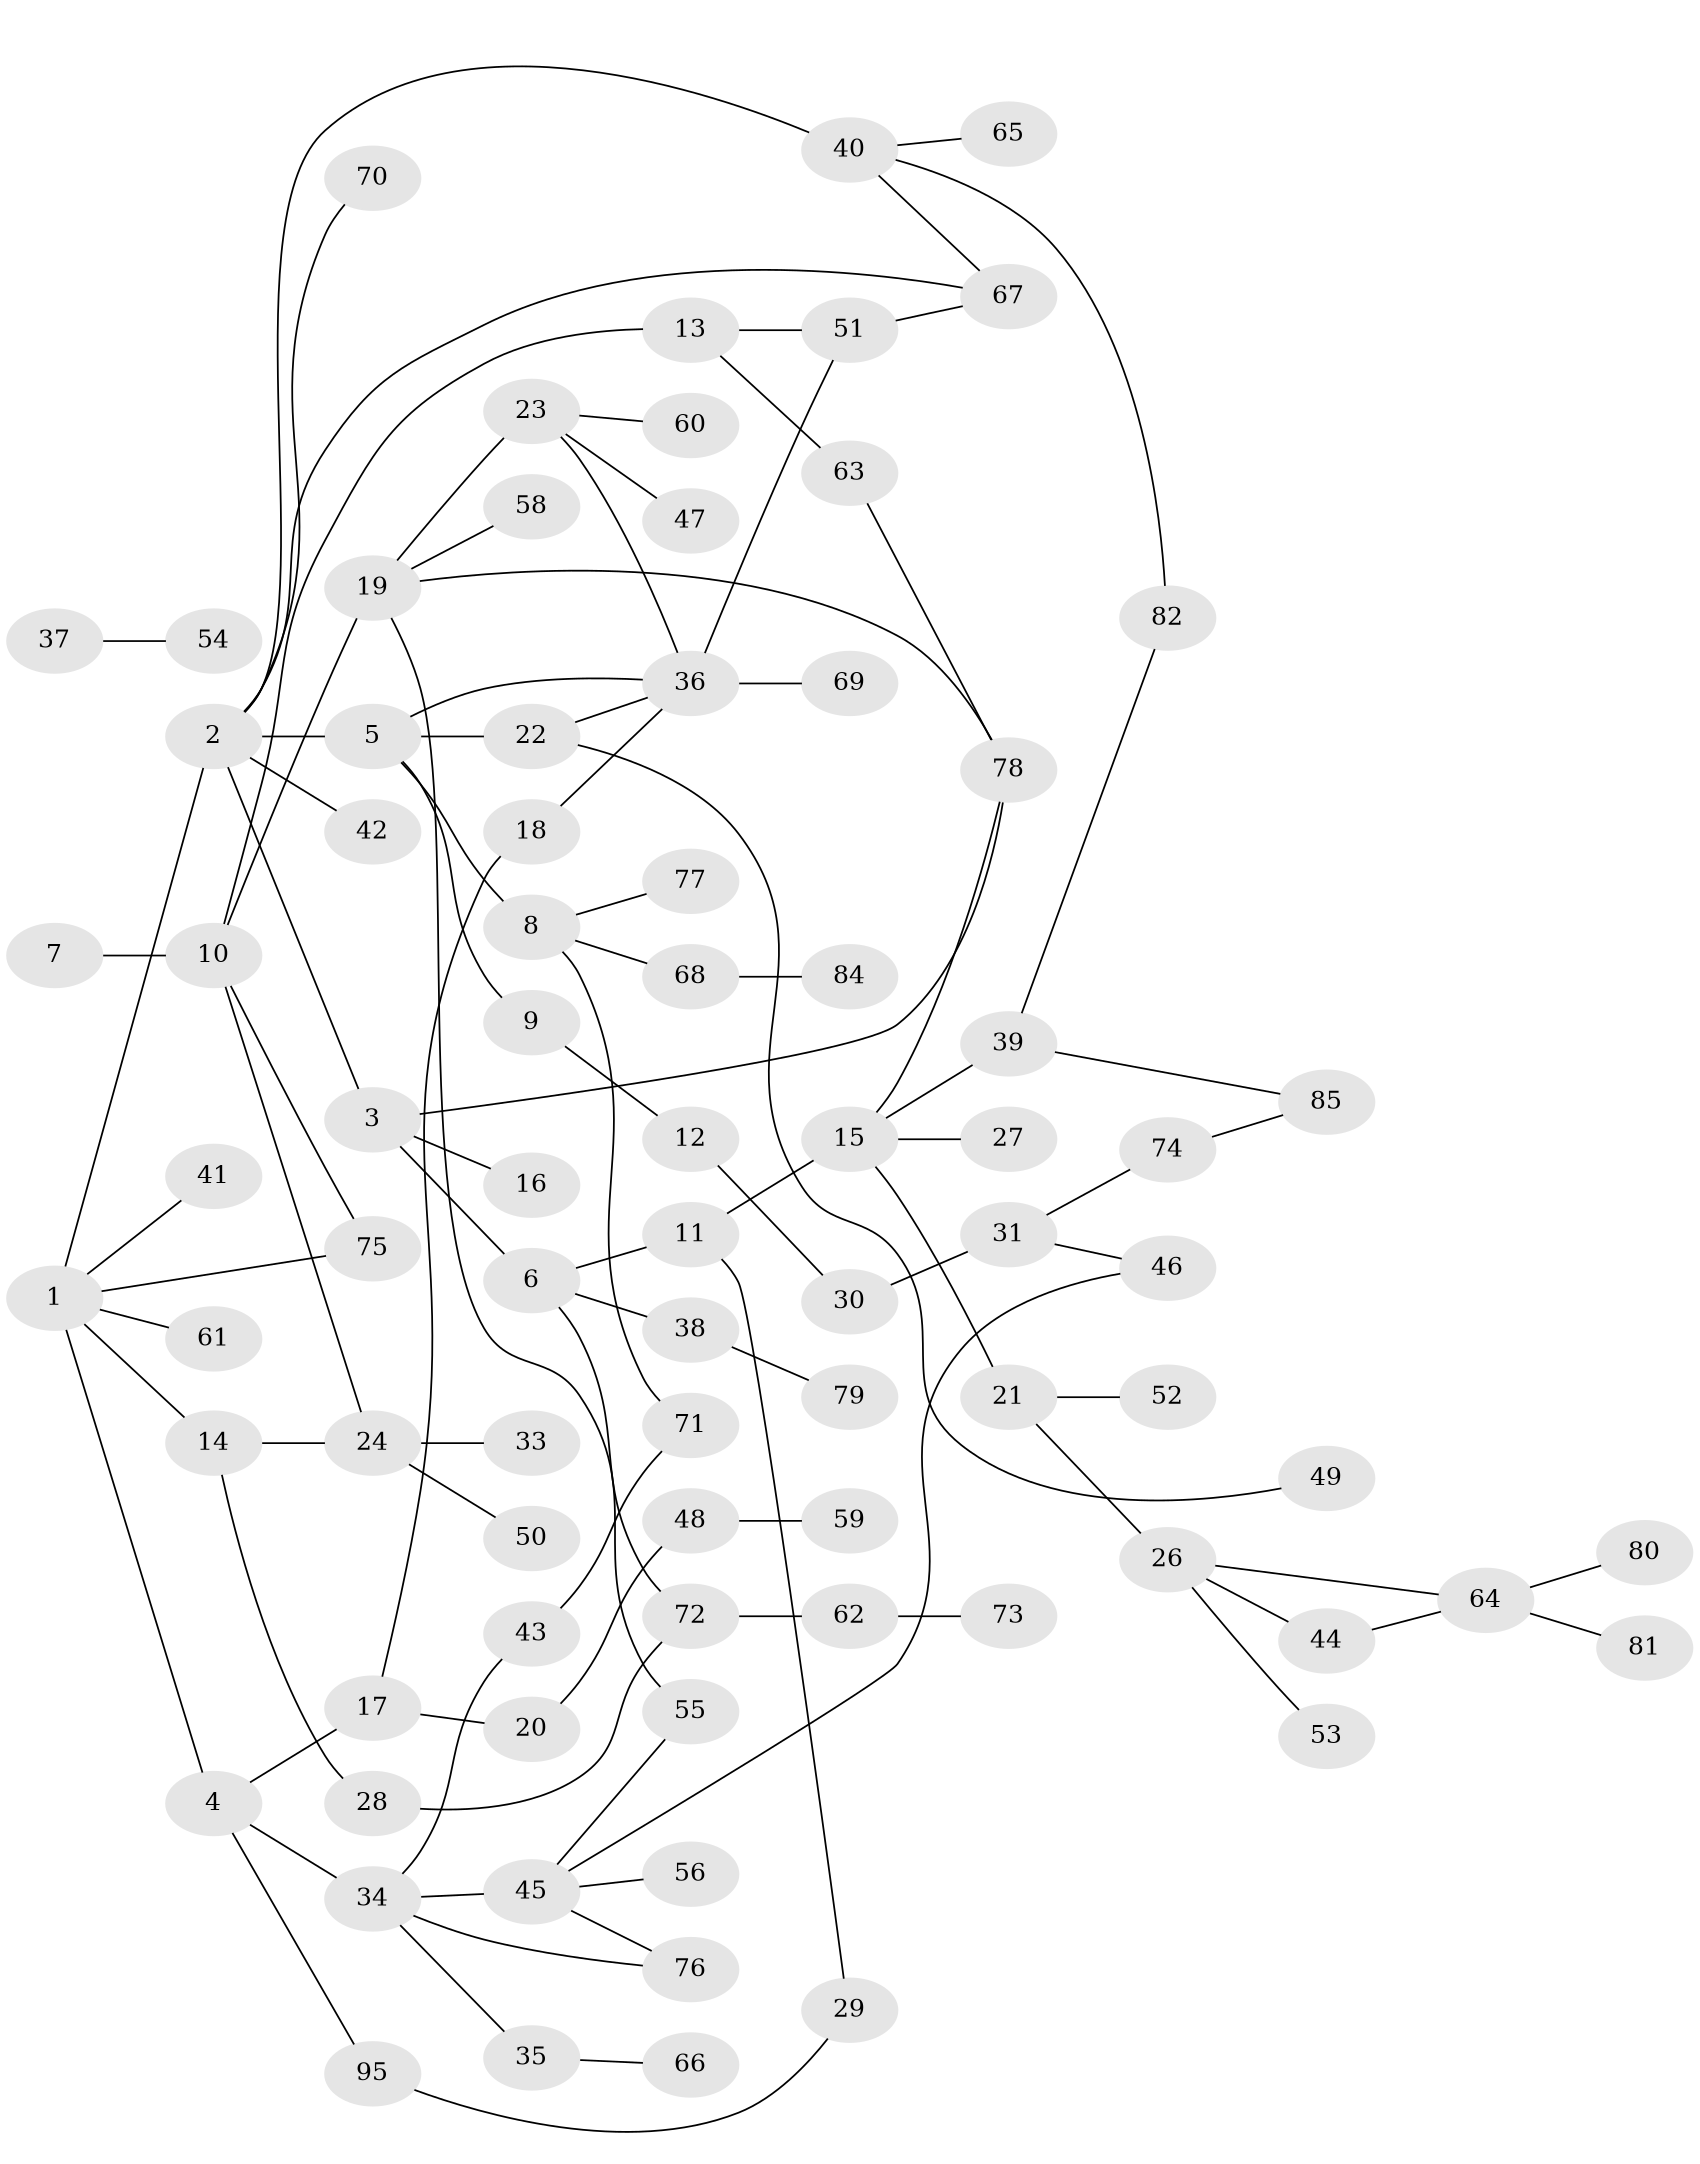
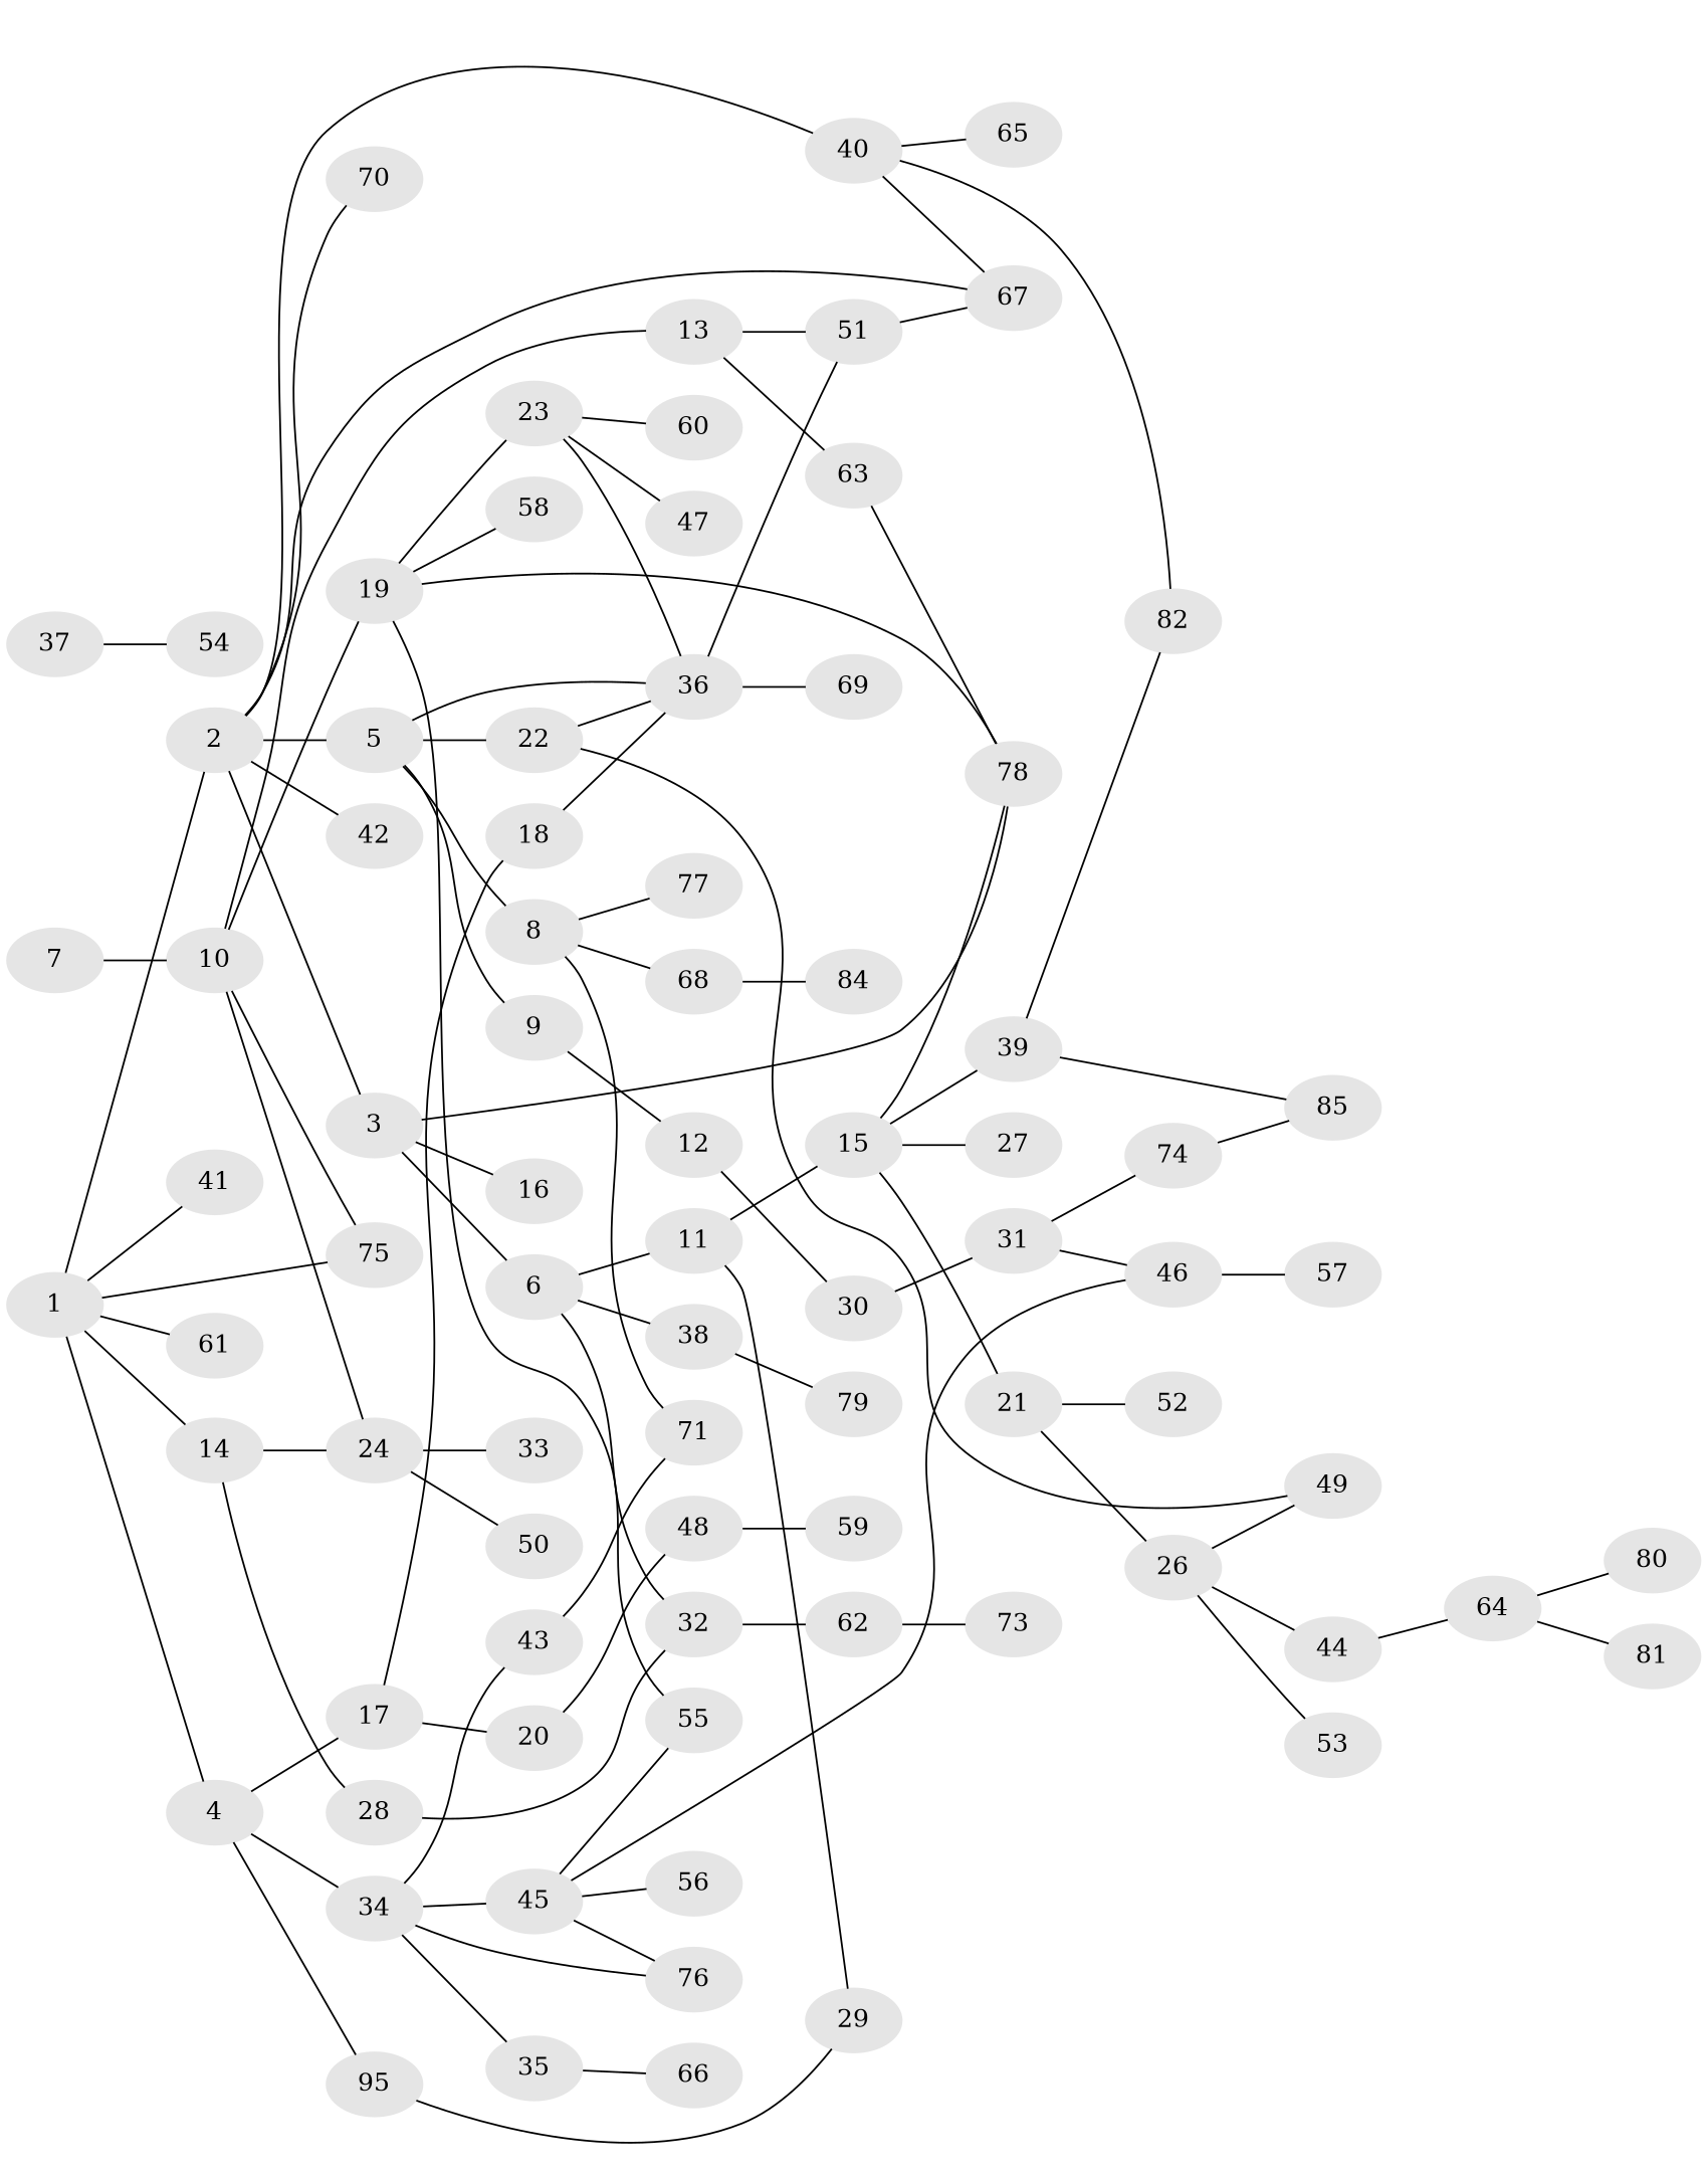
  graph {
    rankdir=LR
    node [color=gray90 style=filled]
    1
    2
    4
    14
    41
    61
    75
    3
    5
    40
    42
    67
    70
    17
    n15 [label=95]
    34
    24
    28
    6
    16
    78
    8
    9
    22
    36
    82
    65
    11
-   32 [label=72]
+   32
    38
    18
    20
    29
    35
    43
    45
    76
    68
    71
    77
    12
    49
    51
    69
    7
    10
    15
    62
    79
    13
    19
    84
    30
    63
    33
    50
    21
    27
    39
    31
    23
    55
    58
    26
    52
    n66 [label=85]
    48
    47
    60
    59
    44
    53
    64
    46
    74
+   57
    73
    37
    54
    66
    56
    80
    81
    1 -- 2
    1 -- 4
    1 -- 14
    1 -- 41
    1 -- 61
    1 -- 75
    2 -- 3
    2 -- 5
    2 -- 40
    2 -- 42
    2 -- 67
    2 -- 70
    4 -- 17
    4 -- n15
    4 -- 34
    14 -- 24
    14 -- 28
    3 -- 6
    3 -- 16
    3 -- 78
    5 -- 8
    5 -- 9
    5 -- 22
    5 -- 36
    40 -- 67
    40 -- 82
    40 -- 65
    17 -- 18
    17 -- 20
    n15 -- 29
    34 -- 35
    34 -- 43
    34 -- 45
    34 -- 76
    24 -- 33
    24 -- 50
    28 -- 32
    6 -- 11
    6 -- 32
    6 -- 38
    8 -- 68
    8 -- 71
    8 -- 77
    9 -- 12
    22 -- 36
    22 -- 49
    36 -- 51
    36 -- 69
    11 -- 29
    11 -- 15
    32 -- 62
    38 -- 79
    18 -- 36
    20 -- 48
    35 -- 66
    43 -- 71
    45 -- 76
    45 -- 55
    45 -- 46
    45 -- 56
    68 -- 84
    12 -- 30
    51 -- 67
    7 -- 10
    10 -- 75
    10 -- 24
    10 -- 13
    10 -- 19
    15 -- 78
    15 -- 21
    15 -- 27
    15 -- 39
    62 -- 73
    13 -- 51
    13 -- 63
    19 -- 78
    19 -- 23
    19 -- 55
    19 -- 58
    30 -- 31
    63 -- 78
    21 -- 26
    21 -- 52
    39 -- 82
    39 -- n66
    31 -- 46
    31 -- 74
    23 -- 36
    23 -- 47
    23 -- 60
-   26 -- 64
+   26 -- 49
    26 -- 44
    26 -- 53
    48 -- 59
    44 -- 64
    64 -- 80
    64 -- 81
+   46 -- 57
    74 -- n66
    37 -- 54
  }
